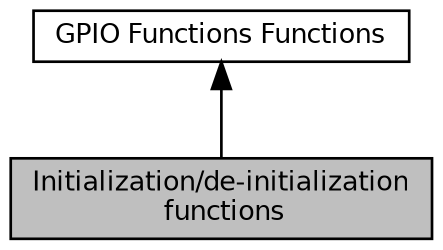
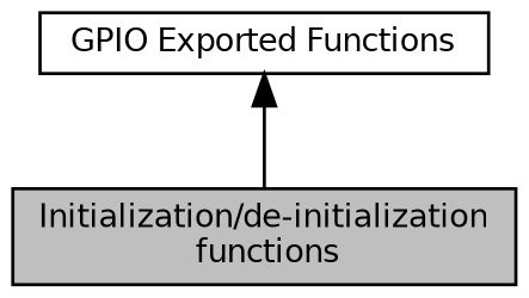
  digraph {
    rankdir=TB
    node [color=black fontname=Helvetica fontsize=10 shape=box style=filled]
-   n1 [fillcolor=white height=0.2 label="GPIO Functions Functions" width=0.4]
+   n1 [fillcolor=white height=0.2 label="GPIO Exported Functions" width=0.4]
    n2 [fillcolor=grey75 fontcolor=black height=0.2 label="Initialization/de-initialization\l functions" width=0.4]
    n1 -> n2 [dir=back fontname=Helvetica fontsize=10 labelfontname=Helvetica labelfontsize=10 shape=plaintext style=solid]
  }
